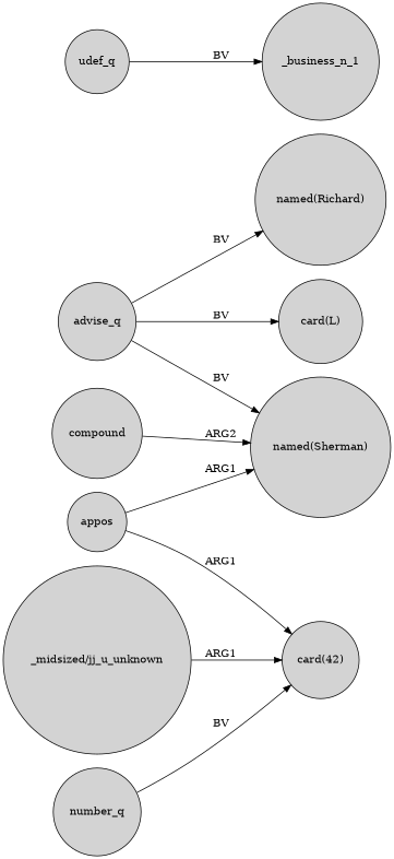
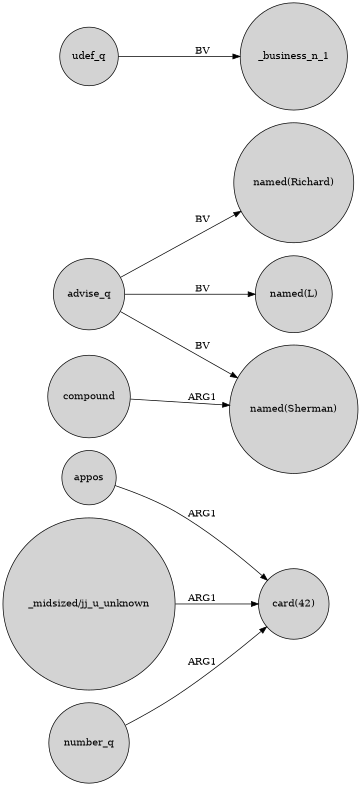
  digraph {
    rankdir=LR
    node [shape=circle style=filled]
    n1 [label=advise_q]
    "named(Richard)"
    "named(Sherman)"
-   "named(L)" [label="card(L)"]
+   "named(L)"
    udef_q
    _business_n_1
    "_midsized/jj_u_unknown"
    "card(42)"
    compound
    number_q
    appos
    n1 -> "named(Richard)" [label=BV]
    n1 -> "named(Sherman)" [label=BV]
    n1 -> "named(L)" [label=BV]
    udef_q -> _business_n_1 [label=BV]
    "_midsized/jj_u_unknown" -> "card(42)" [label=ARG1]
-   compound -> "named(Sherman)" [label=ARG2]
-   number_q -> "card(42)" [label=BV]
-   appos -> "named(Sherman)" [label=ARG1]
+   compound -> "named(Sherman)" [label=ARG1]
+   number_q -> "card(42)" [label=ARG1]
    appos -> "card(42)" [label=ARG1]
  }
